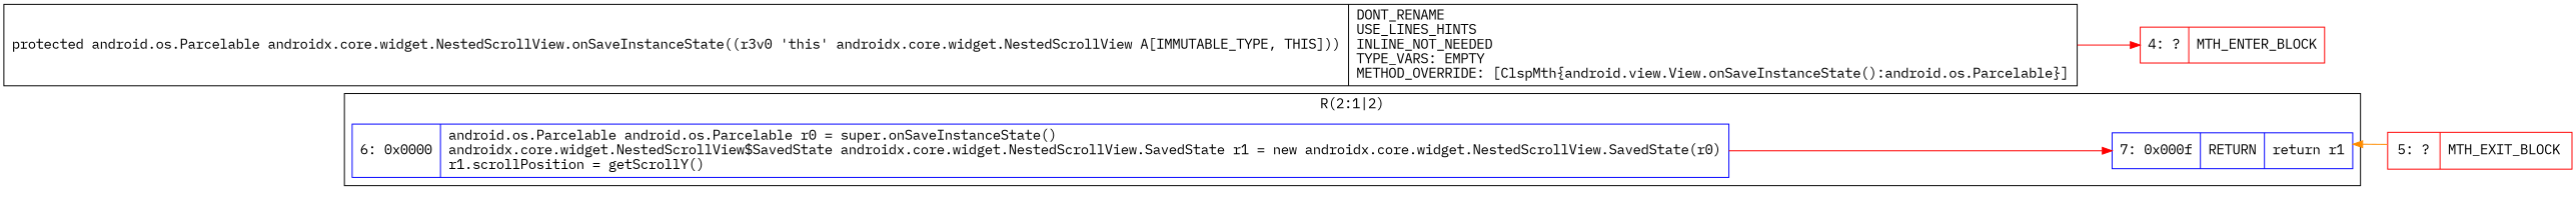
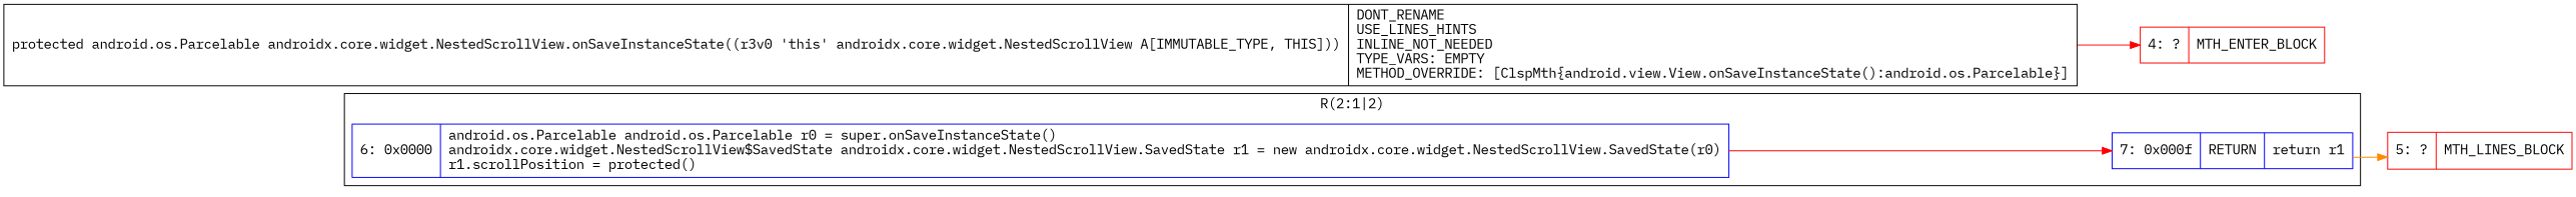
  digraph {
    fontname="IBM Plex Mono"
    rankdir=LR
    node [color=blue fontname="IBM Plex Mono" shape=record]
    edge [color=red fontname="IBM Plex Mono"]
-   n1 [label="{6\:\ 0x0000|android.os.Parcelable android.os.Parcelable r0 = super.onSaveInstanceState()\landroidx.core.widget.NestedScrollView$SavedState androidx.core.widget.NestedScrollView.SavedState r1 = new androidx.core.widget.NestedScrollView.SavedState(r0)\lr1.scrollPosition = getScrollY()\l}"]
+   n1 [label="{6\:\ 0x0000|android.os.Parcelable android.os.Parcelable r0 = super.onSaveInstanceState()\landroidx.core.widget.NestedScrollView$SavedState androidx.core.widget.NestedScrollView.SavedState r1 = new androidx.core.widget.NestedScrollView.SavedState(r0)\lr1.scrollPosition = protected()\l}"]
    n2 [label="{7\:\ 0x000f|RETURN\l|return r1\l}"]
-   n3 [color=red label="{5\:\ ?|MTH_EXIT_BLOCK\l}"]
+   n3 [color=red label="{5\:\ ?|MTH_LINES_BLOCK\l}"]
    n4 [color=red label="{4\:\ ?|MTH_ENTER_BLOCK\l}"]
    n5 [label="{protected android.os.Parcelable androidx.core.widget.NestedScrollView.onSaveInstanceState((r3v0 'this' androidx.core.widget.NestedScrollView A[IMMUTABLE_TYPE, THIS]))  | DONT_RENAME\lUSE_LINES_HINTS\lINLINE_NOT_NEEDED\lTYPE_VARS: EMPTY\lMETHOD_OVERRIDE: [ClspMth\{android.view.View.onSaveInstanceState():android.os.Parcelable\}]\l}" color=""]
    subgraph cluster_1 {
      label="R(2:1|2)"
      n1
      n2
    }
    n1 -> n2
-   n3 -> n2 [color=darkorange]
+   n2 -> n3 [color=darkorange]
    n5 -> n4
  }
